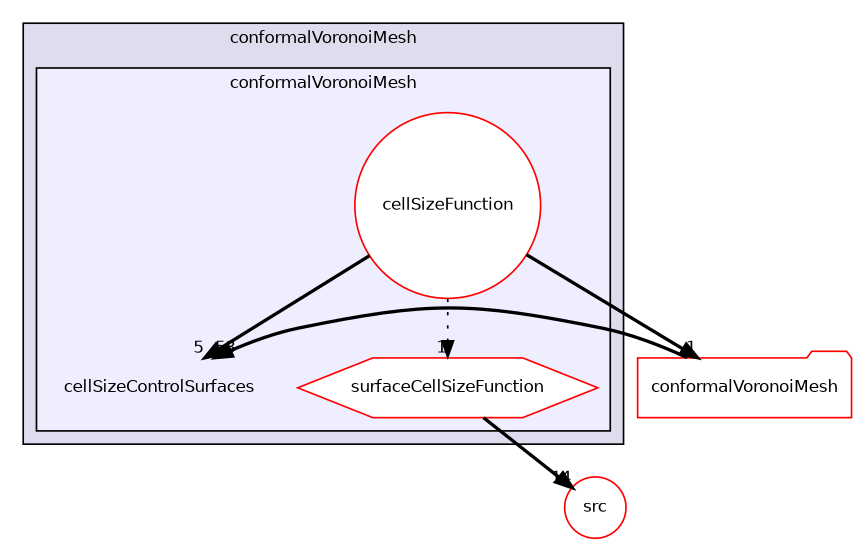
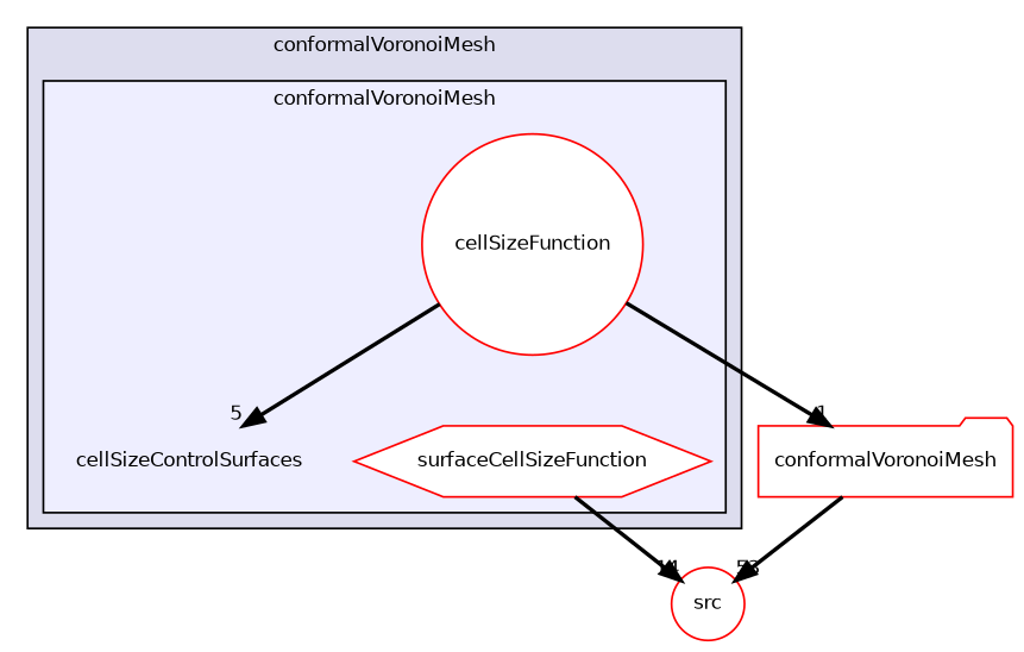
  digraph {
    compound=true
    node [fontname=Helvetica fontsize=10 shape=circle color=red]
    edge [headlabel=1 labeldistance=1.5 labelfontname=Helvetica labelfontsize=10 style=bold]
    n1 [label=cellSizeControlSurfaces shape=plaintext color=""]
    n2 [fillcolor=white label=cellSizeFunction style=filled]
    n3 [fillcolor=white label=surfaceCellSizeFunction shape=hexagon style=filled]
    n4 [label=conformalVoronoiMesh shape=folder]
    n5 [label=src]
    subgraph cluster_1 {
      bgcolor="#ddddee"
      fontname=Helvetica
      fontsize=10
      label=conformalVoronoiMesh
      pencolor=black
      subgraph cluster_2 {
        bgcolor="#eeeeff"
        fontname=Helvetica
        fontsize=10
        label=conformalVoronoiMesh
        pencolor=black
        n1
        n2
        n3
      }
    }
    n2 -> n1 [headlabel=5]
-   n2 -> n3 [style=dotted]
    n2 -> n4
    n3 -> n5 [headlabel=14]
-   n4 -> n1 [headlabel=53]
+   n4 -> n5 [headlabel=53]
  }
